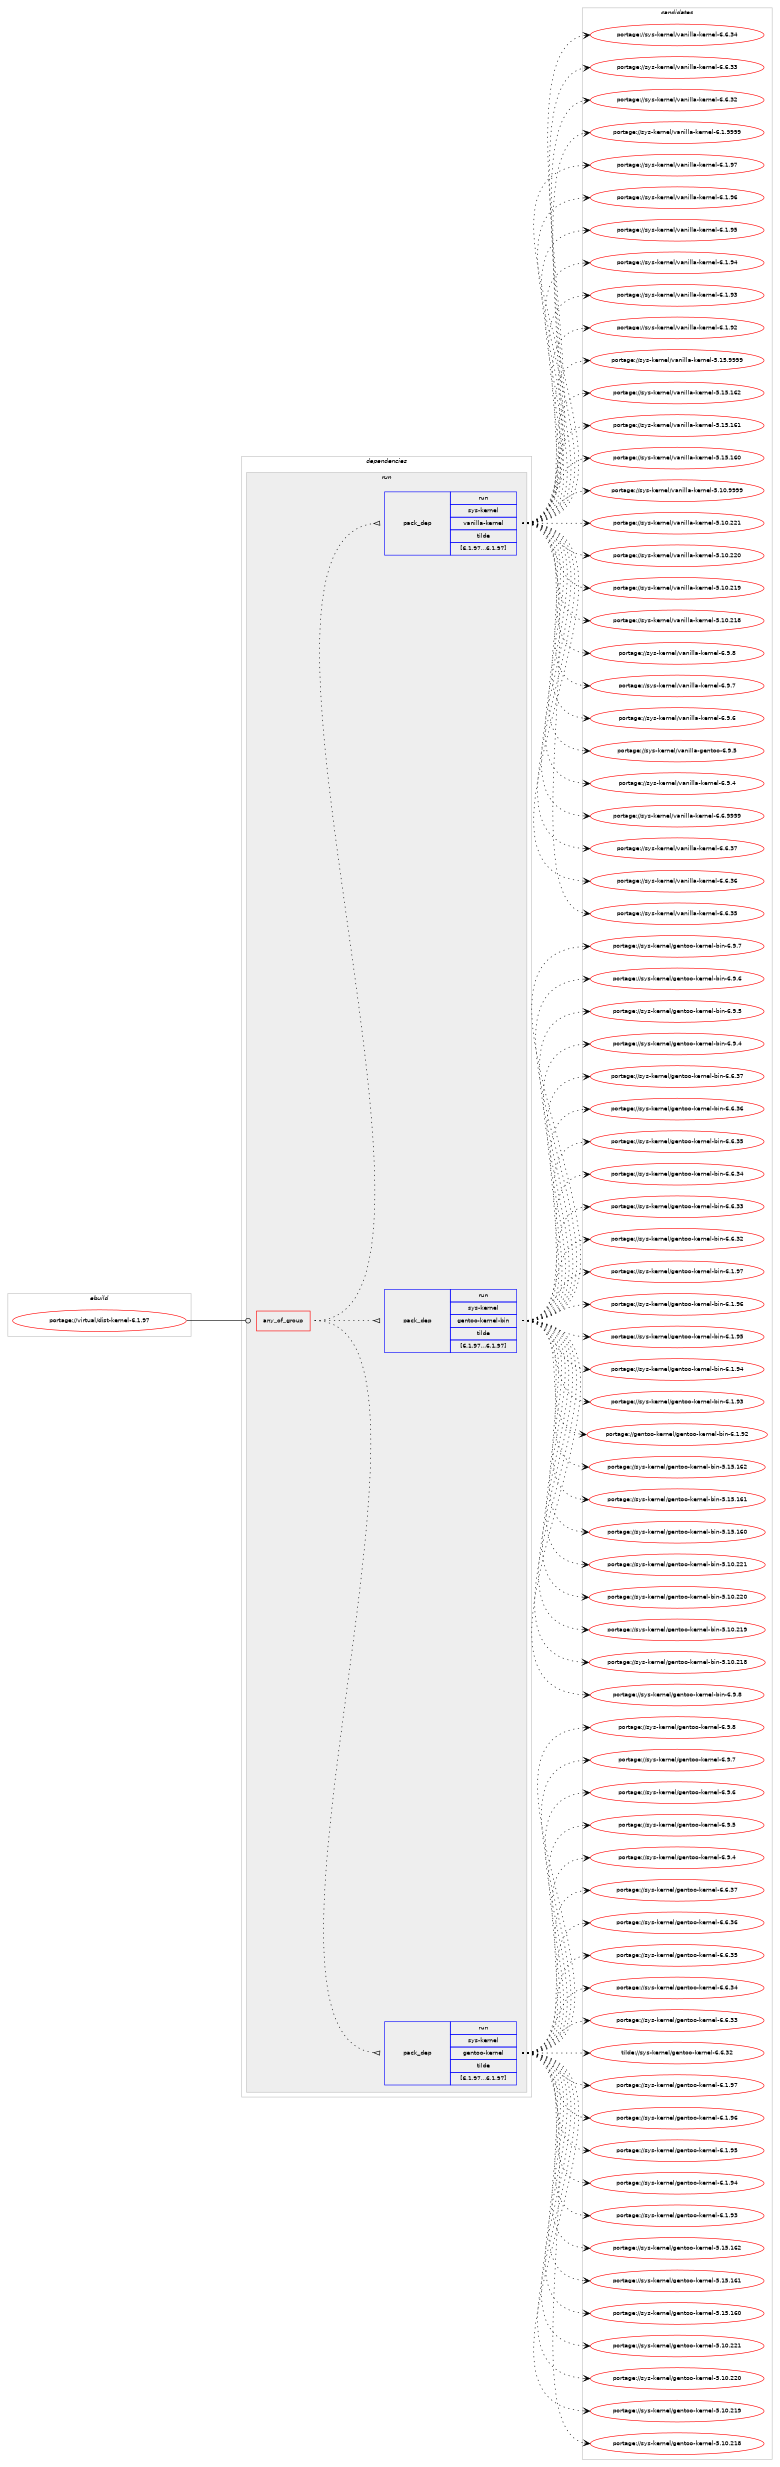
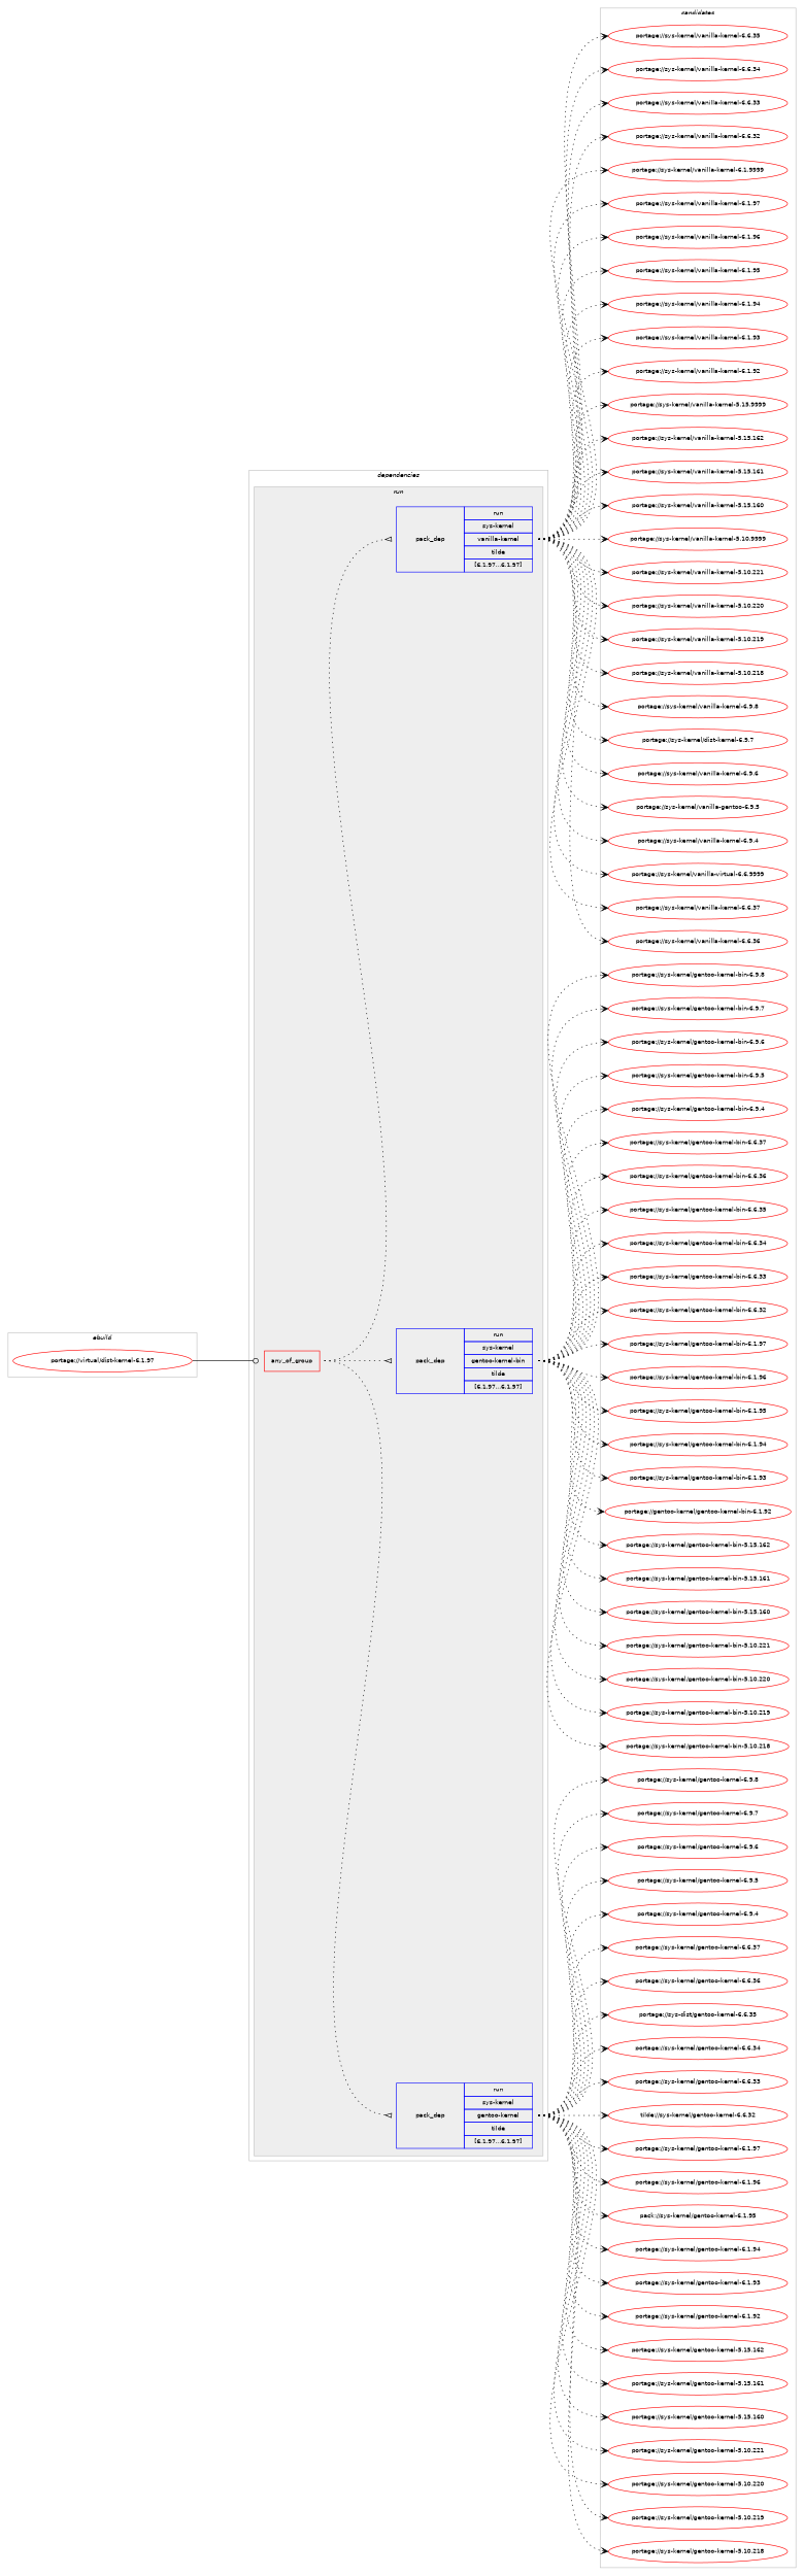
  digraph {
    compound=true
    concentrate=true
    fontname=Helvetica
    fontsize=10
    newrank=true
    rankdir=LR
    ranksep=1.5
    node [color=red fontname=Helvetica fontsize=10]
    edge [arrowhead=vee headport=w style=dotted tailport=e weight=100]
    n1 [label="portage://virtual/dist-kernel-6.1.97" width=4]
    n2 [color=blue label=<<TABLE BORDER="0" CELLBORDER="1" CELLSPACING="0" CELLPADDING="4" WIDTH="220"><TR><TD ROWSPAN="6" CELLPADDING="30">pack_dep</TD></TR><TR><TD WIDTH="110">run</TD></TR><TR><TD>sys-kernel</TD></TR><TR><TD>gentoo-kernel</TD></TR><TR><TD>tilde</TD></TR><TR><TD>[6.1.97,,,6.1.97]</TD></TR></TABLE>> shape=none]
    n3 [color=blue label=<<TABLE BORDER="0" CELLBORDER="1" CELLSPACING="0" CELLPADDING="4" WIDTH="220"><TR><TD ROWSPAN="6" CELLPADDING="30">pack_dep</TD></TR><TR><TD WIDTH="110">run</TD></TR><TR><TD>sys-kernel</TD></TR><TR><TD>gentoo-kernel-bin</TD></TR><TR><TD>tilde</TD></TR><TR><TD>[6.1.97,,,6.1.97]</TD></TR></TABLE>> shape=none]
    n4 [color=blue label=<<TABLE BORDER="0" CELLBORDER="1" CELLSPACING="0" CELLPADDING="4" WIDTH="220"><TR><TD ROWSPAN="6" CELLPADDING="30">pack_dep</TD></TR><TR><TD WIDTH="110">run</TD></TR><TR><TD>sys-kernel</TD></TR><TR><TD>vanilla-kernel</TD></TR><TR><TD>tilde</TD></TR><TR><TD>[6.1.97,,,6.1.97]</TD></TR></TABLE>> shape=none]
    n5 [label=<<TABLE BORDER="0" CELLBORDER="1" CELLSPACING="0" CELLPADDING="4"><TR><TD CELLPADDING="10">any_of_group</TD></TR></TABLE>> shape=none]
    n6 [label="portage://sys-kernel/gentoo-kernel-6.9.8" width=4]
    n7 [label="portage://sys-kernel/gentoo-kernel-6.9.7" width=4]
    n8 [label="portage://sys-kernel/gentoo-kernel-6.9.6" width=4]
    n9 [label="portage://sys-kernel/gentoo-kernel-6.9.5" width=4]
    n10 [label="portage://sys-kernel/gentoo-kernel-6.9.4" width=4]
    n11 [label="portage://sys-kernel/gentoo-kernel-6.6.37" width=4]
    n12 [label="portage://sys-kernel/gentoo-kernel-6.6.36" width=4]
-   n13 [label="portage://sys-kernel/gentoo-kernel-6.6.35" width=4]
+   n13 [label="portage://sys-dist/gentoo-kernel-6.6.35" width=4]
    n14 [label="portage://sys-kernel/gentoo-kernel-6.6.34" width=4]
    n15 [label="portage://sys-kernel/gentoo-kernel-6.6.33" width=4]
    n16 [label="tilde://sys-kernel/gentoo-kernel-6.6.32" width=4]
    n17 [label="portage://sys-kernel/gentoo-kernel-6.1.97" width=4]
    n18 [label="portage://sys-kernel/gentoo-kernel-6.1.96" width=4]
-   n19 [label="portage://sys-kernel/gentoo-kernel-6.1.95" width=4]
+   n19 [label="pack://sys-kernel/gentoo-kernel-6.1.95" width=4]
    n20 [label="portage://sys-kernel/gentoo-kernel-6.1.94" width=4]
    n21 [label="portage://sys-kernel/gentoo-kernel-6.1.93" width=4]
+   n22 [label="portage://sys-kernel/gentoo-kernel-6.1.92" width=4]
    n23 [label="portage://sys-kernel/gentoo-kernel-5.15.162" width=4]
    n24 [label="portage://sys-kernel/gentoo-kernel-5.15.161" width=4]
    n25 [label="portage://sys-kernel/gentoo-kernel-5.15.160" width=4]
    n26 [label="portage://sys-kernel/gentoo-kernel-5.10.221" width=4]
    n27 [label="portage://sys-kernel/gentoo-kernel-5.10.220" width=4]
    n28 [label="portage://sys-kernel/gentoo-kernel-5.10.219" width=4]
    n29 [label="portage://sys-kernel/gentoo-kernel-5.10.218" width=4]
    n30 [label="portage://sys-kernel/gentoo-kernel-bin-6.9.8" width=4]
    n31 [label="portage://sys-kernel/gentoo-kernel-bin-6.9.7" width=4]
    n32 [label="portage://sys-kernel/gentoo-kernel-bin-6.9.6" width=4]
    n33 [label="portage://sys-kernel/gentoo-kernel-bin-6.9.5" width=4]
    n34 [label="portage://sys-kernel/gentoo-kernel-bin-6.9.4" width=4]
    n35 [label="portage://sys-kernel/gentoo-kernel-bin-6.6.37" width=4]
    n36 [label="portage://sys-kernel/gentoo-kernel-bin-6.6.36" width=4]
    n37 [label="portage://sys-kernel/gentoo-kernel-bin-6.6.35" width=4]
    n38 [label="portage://sys-kernel/gentoo-kernel-bin-6.6.34" width=4]
    n39 [label="portage://sys-kernel/gentoo-kernel-bin-6.6.33" width=4]
    n40 [label="portage://sys-kernel/gentoo-kernel-bin-6.6.32" width=4]
    n41 [label="portage://sys-kernel/gentoo-kernel-bin-6.1.97" width=4]
    n42 [label="portage://sys-kernel/gentoo-kernel-bin-6.1.96" width=4]
    n43 [label="portage://sys-kernel/gentoo-kernel-bin-6.1.95" width=4]
    n44 [label="portage://sys-kernel/gentoo-kernel-bin-6.1.94" width=4]
    n45 [label="portage://sys-kernel/gentoo-kernel-bin-6.1.93" width=4]
    n46 [label="portage://gentoo-kernel/gentoo-kernel-bin-6.1.92" width=4]
    n47 [label="portage://sys-kernel/gentoo-kernel-bin-5.15.162" width=4]
    n48 [label="portage://sys-kernel/gentoo-kernel-bin-5.15.161" width=4]
    n49 [label="portage://sys-kernel/gentoo-kernel-bin-5.15.160" width=4]
    n50 [label="portage://sys-kernel/gentoo-kernel-bin-5.10.221" width=4]
    n51 [label="portage://sys-kernel/gentoo-kernel-bin-5.10.220" width=4]
    n52 [label="portage://sys-kernel/gentoo-kernel-bin-5.10.219" width=4]
    n53 [label="portage://sys-kernel/gentoo-kernel-bin-5.10.218" width=4]
    n54 [label="portage://sys-kernel/vanilla-kernel-6.9.8" width=4]
-   n55 [label="portage://sys-kernel/vanilla-kernel-6.9.7" width=4]
+   n55 [label="portage://sys-kernel/dist-kernel-6.9.7" width=4]
    n56 [label="portage://sys-kernel/vanilla-kernel-6.9.6" width=4]
    n57 [label="portage://sys-kernel/vanilla-gentoo-6.9.5" width=4]
    n58 [label="portage://sys-kernel/vanilla-kernel-6.9.4" width=4]
-   n59 [label="portage://sys-kernel/vanilla-kernel-6.6.9999" width=4]
+   n59 [label="portage://sys-kernel/vanilla-virtual-6.6.9999" width=4]
    n60 [label="portage://sys-kernel/vanilla-kernel-6.6.37" width=4]
    n61 [label="portage://sys-kernel/vanilla-kernel-6.6.36" width=4]
    n62 [label="portage://sys-kernel/vanilla-kernel-6.6.35" width=4]
    n63 [label="portage://sys-kernel/vanilla-kernel-6.6.34" width=4]
    n64 [label="portage://sys-kernel/vanilla-kernel-6.6.33" width=4]
    n65 [label="portage://sys-kernel/vanilla-kernel-6.6.32" width=4]
    n66 [label="portage://sys-kernel/vanilla-kernel-6.1.9999" width=4]
    n67 [label="portage://sys-kernel/vanilla-kernel-6.1.97" width=4]
    n68 [label="portage://sys-kernel/vanilla-kernel-6.1.96" width=4]
    n69 [label="portage://sys-kernel/vanilla-kernel-6.1.95" width=4]
    n70 [label="portage://sys-kernel/vanilla-kernel-6.1.94" width=4]
    n71 [label="portage://sys-kernel/vanilla-kernel-6.1.93" width=4]
    n72 [label="portage://sys-kernel/vanilla-kernel-6.1.92" width=4]
    n73 [label="portage://sys-kernel/vanilla-kernel-5.15.9999" width=4]
    n74 [label="portage://sys-kernel/vanilla-kernel-5.15.162" width=4]
    n75 [label="portage://sys-kernel/vanilla-kernel-5.15.161" width=4]
    n76 [label="portage://sys-kernel/vanilla-kernel-5.15.160" width=4]
    n77 [label="portage://sys-kernel/vanilla-kernel-5.10.9999" width=4]
    n78 [label="portage://sys-kernel/vanilla-kernel-5.10.221" width=4]
    n79 [label="portage://sys-kernel/vanilla-kernel-5.10.220" width=4]
    n80 [label="portage://sys-kernel/vanilla-kernel-5.10.219" width=4]
    n81 [label="portage://sys-kernel/vanilla-kernel-5.10.218" width=4]
    subgraph cluster_1 {
      color=gray
      label=<<i>ebuild</i>>
      rank=same
      n1
    }
    subgraph cluster_2 {
      color=gray
      label=<<i>dependencies</i>>
      subgraph cluster_3 {
        color=gray
        fillcolor="#eeeeee"
        label=<<i>compile</i>>
        style=filled
      }
      subgraph cluster_4 {
        color=gray
        fillcolor="#eeeeee"
        label=<<i>compile and run</i>>
        style=filled
      }
      subgraph cluster_5 {
        color=gray
        fillcolor="#eeeeee"
        label=<<i>run</i>>
        style=filled
        subgraph sub_6 {
          color=gray
          fillcolor="#eeeeee"
          label=<<i>run</i>>
          style=filled
          n5
          subgraph sub_7 {
            color=gray
            fillcolor="#eeeeee"
            label=<<i>run</i>>
            style=filled
            n2
          }
          subgraph sub_8 {
            color=gray
            fillcolor="#eeeeee"
            label=<<i>run</i>>
            style=filled
            n3
          }
          subgraph sub_9 {
            color=gray
            fillcolor="#eeeeee"
            label=<<i>run</i>>
            style=filled
            n4
          }
        }
      }
    }
    subgraph cluster_10 {
      color=gray
      label=<<i>candidates</i>>
      rank=same
      subgraph sub_11 {
        color=black
        label=<<i>candidates</i>>
        nodesep=1
        rank=same
        n6
        n7
        n8
        n9
        n10
        n11
        n12
        n13
        n14
        n15
        n16
        n17
        n18
        n19
        n20
        n21
+       n22
        n23
        n24
        n25
        n26
        n27
        n28
        n29
      }
      subgraph sub_12 {
        color=black
        label=<<i>candidates</i>>
        nodesep=1
        rank=same
        n30
        n31
        n32
        n33
        n34
        n35
        n36
        n37
        n38
        n39
        n40
        n41
        n42
        n43
        n44
        n45
        n46
        n47
        n48
        n49
        n50
        n51
        n52
        n53
      }
      subgraph sub_13 {
        color=black
        label=<<i>candidates</i>>
        nodesep=1
        rank=same
        n54
        n55
        n56
        n57
        n58
        n59
        n60
        n61
        n62
        n63
        n64
        n65
        n66
        n67
        n68
        n69
        n70
        n71
        n72
        n73
        n74
        n75
        n76
        n77
        n78
        n79
        n80
        n81
      }
    }
    n1 -> n5 [arrowhead=odot style=solid weight=20]
    n2 -> n6
    n2 -> n7
    n2 -> n8
    n2 -> n9
    n2 -> n10
    n2 -> n11
    n2 -> n12
    n2 -> n13
    n2 -> n14
    n2 -> n15
    n2 -> n16
    n2 -> n17
    n2 -> n18
    n2 -> n19
    n2 -> n20
    n2 -> n21
+   n2 -> n22
    n2 -> n23
    n2 -> n24
    n2 -> n25
    n2 -> n26
    n2 -> n27
    n2 -> n28
    n2 -> n29
    n3 -> n30
    n3 -> n31
    n3 -> n32
    n3 -> n33
    n3 -> n34
    n3 -> n35
    n3 -> n36
    n3 -> n37
    n3 -> n38
    n3 -> n39
    n3 -> n40
    n3 -> n41
    n3 -> n42
    n3 -> n43
    n3 -> n44
    n3 -> n45
    n3 -> n46
    n3 -> n47
    n3 -> n48
    n3 -> n49
    n3 -> n50
    n3 -> n51
    n3 -> n52
    n3 -> n53
    n4 -> n54
    n4 -> n55
    n4 -> n56
    n4 -> n57
    n4 -> n58
    n4 -> n59
    n4 -> n60
    n4 -> n61
    n4 -> n62
    n4 -> n63
    n4 -> n64
    n4 -> n65
    n4 -> n66
    n4 -> n67
    n4 -> n68
    n4 -> n69
    n4 -> n70
    n4 -> n71
    n4 -> n72
    n4 -> n73
    n4 -> n74
    n4 -> n75
    n4 -> n76
    n4 -> n77
    n4 -> n78
    n4 -> n79
    n4 -> n80
    n4 -> n81
    n5 -> n2 [arrowhead=oinv weight=20]
    n5 -> n3 [arrowhead=oinv weight=20]
    n5 -> n4 [arrowhead=oinv weight=20]
  }
